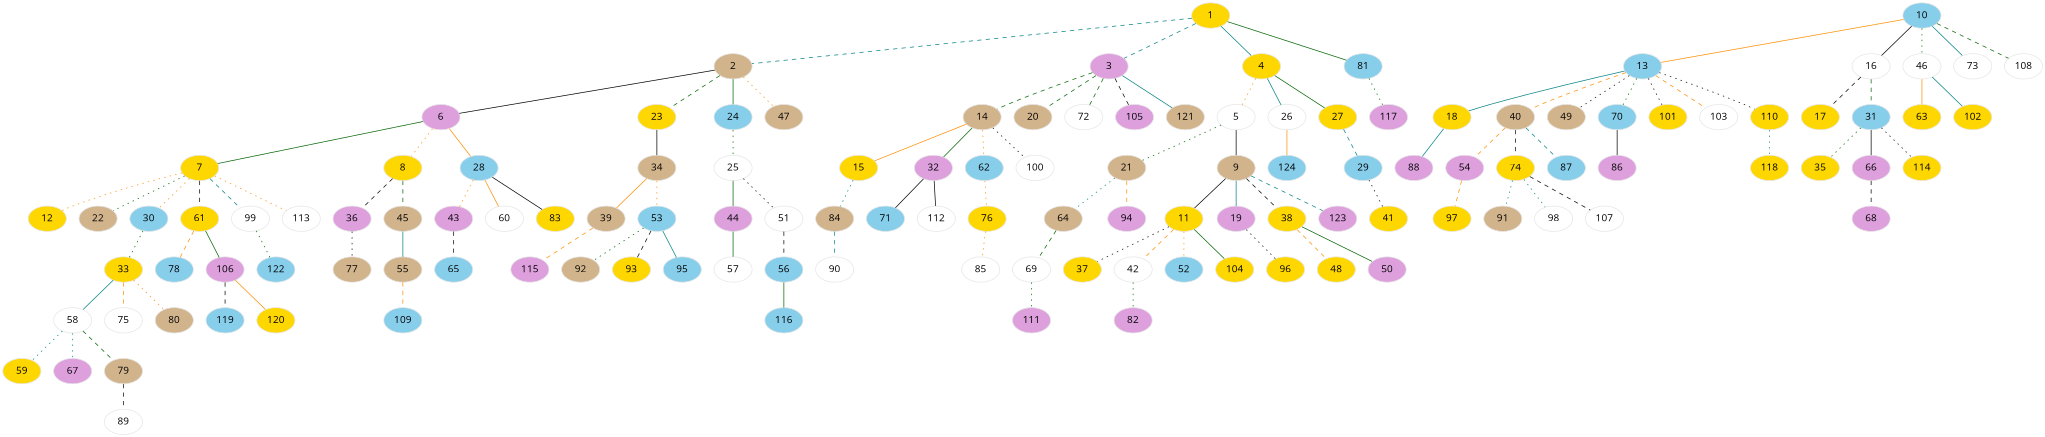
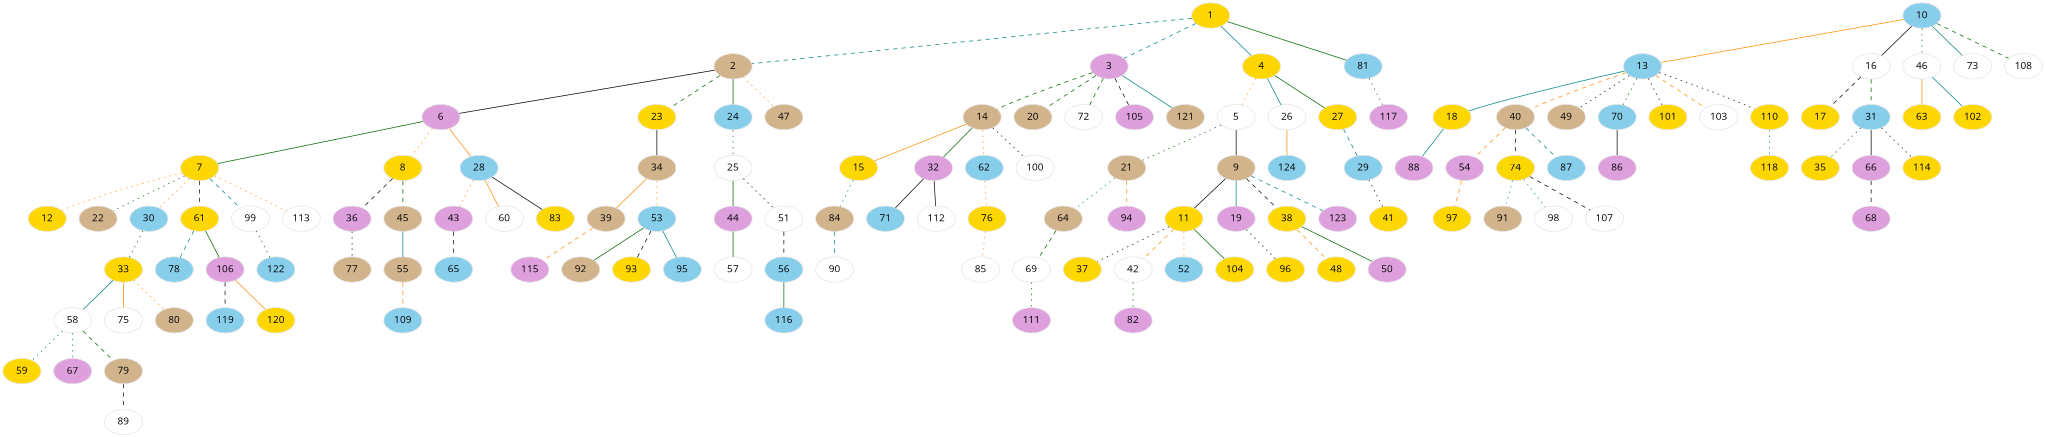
  graph {
    fontname="Open Sans"
    node [color=gray90 fillcolor=gold fontname="Open Sans" style=filled]
    edge [color=black fontname="Open Sans" style=solid]
    2 [fillcolor=tan]
    1
    3 [fillcolor=plum]
    4
    81 [fillcolor=skyblue]
    6 [fillcolor=plum]
    23
    24 [fillcolor=skyblue]
    47 [fillcolor=tan]
    14 [fillcolor=tan]
    20 [fillcolor=tan]
    72 [fillcolor=white]
    105 [fillcolor=plum]
    121 [fillcolor=tan]
    5 [fillcolor=white]
    26 [fillcolor=white]
    27
    21 [fillcolor=tan]
    64 [fillcolor=tan]
    94 [fillcolor=plum]
    117 [fillcolor=plum]
    7
    8
    28 [fillcolor=skyblue]
    34 [fillcolor=tan]
    25 [fillcolor=white]
    15
    32 [fillcolor=plum]
    62 [fillcolor=skyblue]
    100 [fillcolor=white]
    9 [fillcolor=tan]
    124 [fillcolor=skyblue]
    29 [fillcolor=skyblue]
    11
    19 [fillcolor=plum]
    38
    123 [fillcolor=plum]
    12
    22 [fillcolor=tan]
    30 [fillcolor=skyblue]
    61
    99 [fillcolor=white]
    113 [fillcolor=white]
    36 [fillcolor=plum]
    45 [fillcolor=tan]
    10 [fillcolor=skyblue]
    13 [fillcolor=skyblue]
    16 [fillcolor=white]
    46 [fillcolor=white]
    73 [fillcolor=white]
    108 [fillcolor=white]
    43 [fillcolor=plum]
    60 [fillcolor=white]
    83
    33
    78 [fillcolor=skyblue]
    106 [fillcolor=plum]
    122 [fillcolor=skyblue]
    77 [fillcolor=tan]
    55 [fillcolor=tan]
    37
    42 [fillcolor=white]
    52 [fillcolor=skyblue]
    104
    96
    48
    50 [fillcolor=plum]
    18
    40 [fillcolor=tan]
    49 [fillcolor=tan]
    70 [fillcolor=skyblue]
    101
    103 [fillcolor=white]
    110
    17
    31 [fillcolor=skyblue]
    63
    102
    82 [fillcolor=plum]
    88 [fillcolor=plum]
    54 [fillcolor=plum]
    74
    87 [fillcolor=skyblue]
    86 [fillcolor=plum]
    118
    84 [fillcolor=tan]
    71 [fillcolor=skyblue]
    112 [fillcolor=white]
    76
    90 [fillcolor=white]
    35
    66 [fillcolor=plum]
    114
    69 [fillcolor=white]
    39 [fillcolor=tan]
    53 [fillcolor=skyblue]
    44 [fillcolor=plum]
    51 [fillcolor=white]
    57 [fillcolor=white]
    56 [fillcolor=skyblue]
    41
    65 [fillcolor=skyblue]
    58 [fillcolor=white]
    75 [fillcolor=white]
    80 [fillcolor=tan]
    68 [fillcolor=plum]
    59
    67 [fillcolor=plum]
    79 [fillcolor=tan]
    115 [fillcolor=plum]
    92 [fillcolor=tan]
    93
    95 [fillcolor=skyblue]
    97
    91 [fillcolor=tan]
    98 [fillcolor=white]
    107 [fillcolor=white]
    109 [fillcolor=skyblue]
    116 [fillcolor=skyblue]
    89 [fillcolor=white]
    119 [fillcolor=skyblue]
    120
    85 [fillcolor=white]
    111 [fillcolor=plum]
    2 -- 6
    2 -- 23 [color=darkgreen style=dashed]
    2 -- 24 [color=darkgreen]
    2 -- 47 [color=darkorange style=dotted]
    1 -- 2 [color=teal style=dashed]
    1 -- 3 [color=teal style=dashed]
    1 -- 4 [color=teal]
    1 -- 81 [color=darkgreen]
    3 -- 14 [color=darkgreen style=dashed]
    3 -- 20 [color=darkgreen style=dashed]
    3 -- 72 [color=darkgreen style=dashed]
    3 -- 105 [style=dashed]
    3 -- 121 [color=teal]
    4 -- 5 [color=darkorange style=dotted]
    4 -- 26 [color=teal]
    4 -- 27 [color=darkgreen]
    81 -- 117 [color=darkgreen style=dotted]
    6 -- 7 [color=darkgreen]
    6 -- 8 [color=darkorange style=dotted]
    6 -- 28 [color=darkorange]
    23 -- 34
    24 -- 25 [color=darkgreen style=dotted]
    14 -- 15 [color=darkorange]
    14 -- 32 [color=darkgreen]
    14 -- 62 [color=darkorange style=dotted]
    14 -- 100 [style=dotted]
    5 -- 21 [color=darkgreen style=dotted]
    5 -- 9
    26 -- 124 [color=darkorange]
    27 -- 29 [color=teal style=dashed]
    21 -- 64 [color=teal style=dotted]
    21 -- 94 [color=darkorange style=dashed]
    64 -- 69 [color=darkgreen style=dashed]
    7 -- 12 [color=darkorange style=dotted]
    7 -- 22 [color=darkgreen style=dotted]
    7 -- 30 [color=darkorange style=dotted]
    7 -- 61 [style=dashed]
    7 -- 99 [color=teal style=dashed]
    7 -- 113 [color=darkorange style=dotted]
    8 -- 36 [style=dashed]
    8 -- 45 [color=darkgreen style=dashed]
    28 -- 43 [color=darkorange style=dotted]
    28 -- 60 [color=darkorange]
    28 -- 83
    34 -- 39 [color=darkorange]
    34 -- 53 [color=darkorange style=dotted]
    25 -- 44 [color=darkgreen]
    25 -- 51 [style=dotted]
    15 -- 84 [color=teal style=dotted]
    32 -- 71
    32 -- 112
    62 -- 76 [color=darkorange style=dotted]
    9 -- 11
    9 -- 19 [color=teal]
    9 -- 38 [style=dashed]
    9 -- 123 [color=teal style=dashed]
    29 -- 41 [style=dotted]
    11 -- 37 [style=dotted]
    11 -- 42 [color=darkorange style=dashed]
    11 -- 52 [color=darkorange style=dotted]
    11 -- 104 [color=darkgreen]
    19 -- 96 [style=dotted]
    38 -- 48 [color=darkorange style=dashed]
    38 -- 50 [color=darkgreen]
    30 -- 33 [color=darkgreen style=dotted]
-   61 -- 78 [color=darkorange style=dashed]
+   61 -- 78 [color=teal style=dashed]
    61 -- 106 [color=darkgreen]
    99 -- 122 [color=darkgreen style=dotted]
    36 -- 77 [style=dotted]
    45 -- 55 [color=teal]
    10 -- 13 [color=darkorange]
    10 -- 16
    10 -- 46 [color=darkgreen style=dotted]
    10 -- 73 [color=teal]
    10 -- 108 [color=darkgreen style=dashed]
    13 -- 18 [color=teal]
    13 -- 40 [color=darkorange style=dashed]
    13 -- 49 [style=dotted]
    13 -- 70 [color=darkgreen style=dotted]
    13 -- 101 [style=dotted]
    13 -- 103 [color=darkorange style=dashed]
    13 -- 110 [style=dotted]
    16 -- 17 [style=dashed]
    16 -- 31 [color=darkgreen style=dashed]
    46 -- 63 [color=darkorange]
    46 -- 102 [color=teal]
    43 -- 65 [style=dashed]
    33 -- 58 [color=teal]
-   33 -- 75 [color=darkorange style=dashed]
+   33 -- 75 [color=darkorange]
    33 -- 80 [color=darkorange style=dotted]
    106 -- 119 [style=dashed]
    106 -- 120 [color=darkorange]
    55 -- 109 [color=darkorange style=dashed]
    42 -- 82 [color=darkgreen style=dotted]
    18 -- 88 [color=teal]
    40 -- 54 [color=darkorange style=dashed]
    40 -- 74 [style=dashed]
    40 -- 87 [color=teal style=dashed]
    70 -- 86
    110 -- 118 [color=teal style=dotted]
    31 -- 35 [color=darkgreen style=dotted]
    31 -- 66
    31 -- 114 [style=dotted]
    54 -- 97 [color=darkorange style=dashed]
    74 -- 91 [color=teal style=dotted]
    74 -- 98 [color=teal style=dotted]
    74 -- 107 [style=dashed]
    84 -- 90 [color=teal style=dashed]
    76 -- 85 [color=darkorange style=dotted]
    66 -- 68 [style=dashed]
    69 -- 111 [color=darkgreen style=dotted]
    39 -- 115 [color=darkorange style=dashed]
-   53 -- 92 [color=darkgreen style=dotted]
+   53 -- 92 [color=darkgreen]
    53 -- 93 [style=dashed]
    53 -- 95 [color=teal]
    44 -- 57 [color=darkgreen]
    51 -- 56 [style=dashed]
    56 -- 116 [color=darkgreen]
    58 -- 59 [color=teal style=dotted]
    58 -- 67 [color=teal style=dotted]
    58 -- 79 [color=darkgreen style=dashed]
    79 -- 89 [style=dashed]
  }
